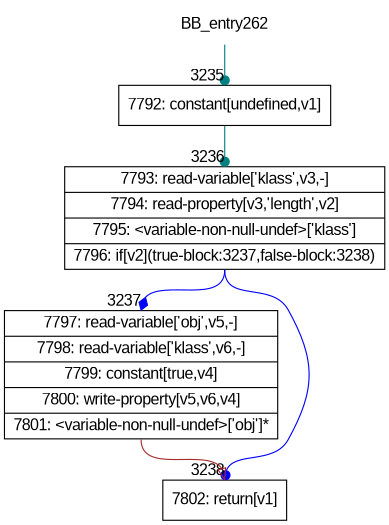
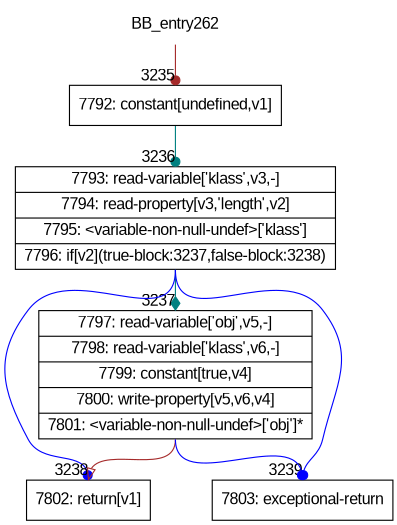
  digraph {
    fontname="Liberation Sans"
    rankdir=TD
    node [fontname="Liberation Sans" shape=record]
    edge [arrowhead=dot color=blue fontname="Liberation Sans" headport=n tailport=s]
    BB_entry262 [shape=none]
    n2 [label="{7792: constant[undefined,v1]}"]
    n3 [label="{7793: read-variable['klass',v3,-]|7794: read-property[v3,'length',v2]|7795: \<variable-non-null-undef\>['klass']|7796: if[v2](true-block:3237,false-block:3238)}"]
    n4 [label="{7797: read-variable['obj',v5,-]|7798: read-variable['klass',v6,-]|7799: constant[true,v4]|7800: write-property[v5,v6,v4]|7801: \<variable-non-null-undef\>['obj']*}"]
    n5 [label="{7802: return[v1]}"]
-   BB_entry262 -> n2 [color=teal headlabel="    3235"]
+   n6 [label="{7803: exceptional-return}"]
+   BB_entry262 -> n2 [color=brown headlabel="    3235"]
    n2 -> n3 [color=teal headlabel="      3236"]
-   n3 -> n4 [arrowhead=diamond headlabel="      3237"]
+   n3 -> n4 [arrowhead=diamond color=teal headlabel="      3237"]
    n3 -> n5 [headlabel="      3238"]
+   n3 -> n6 [headlabel="      3239"]
    n4 -> n5 [arrowhead=onormal color=brown]
+   n4 -> n6
  }
